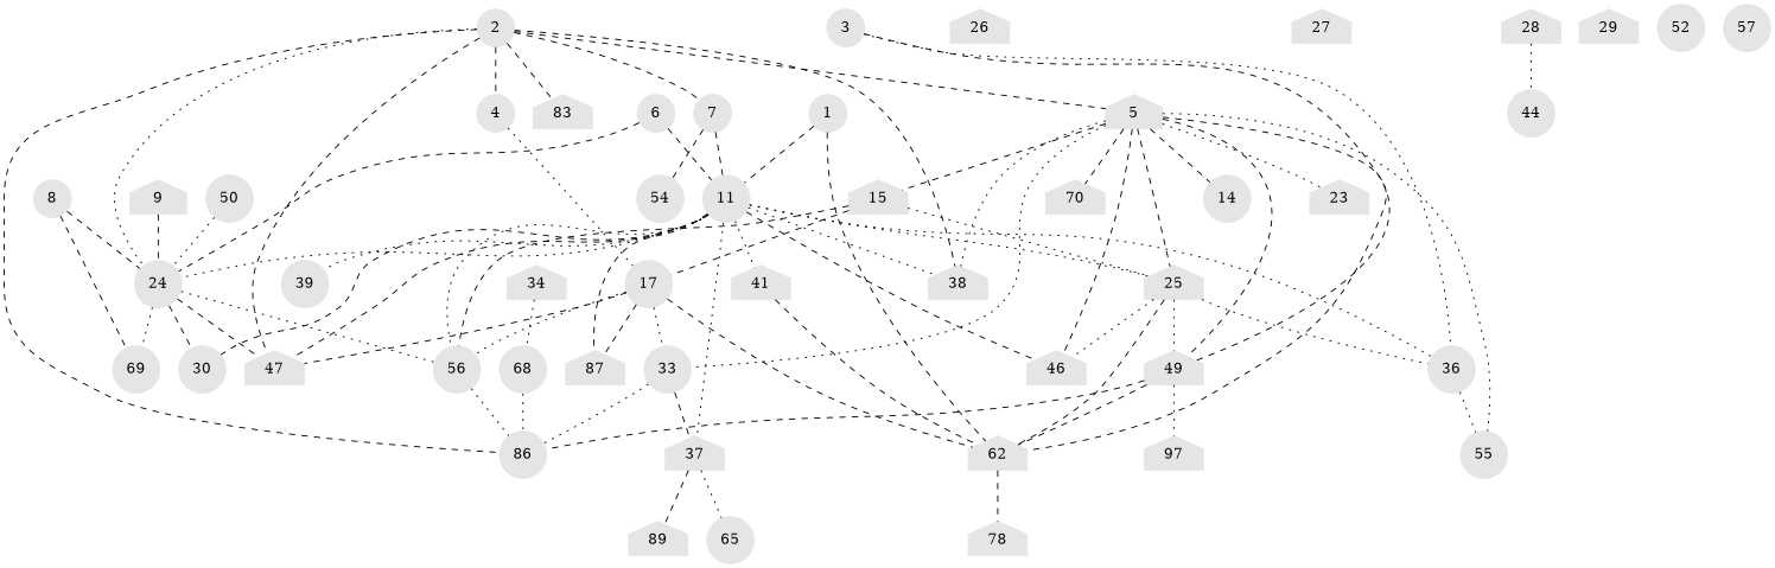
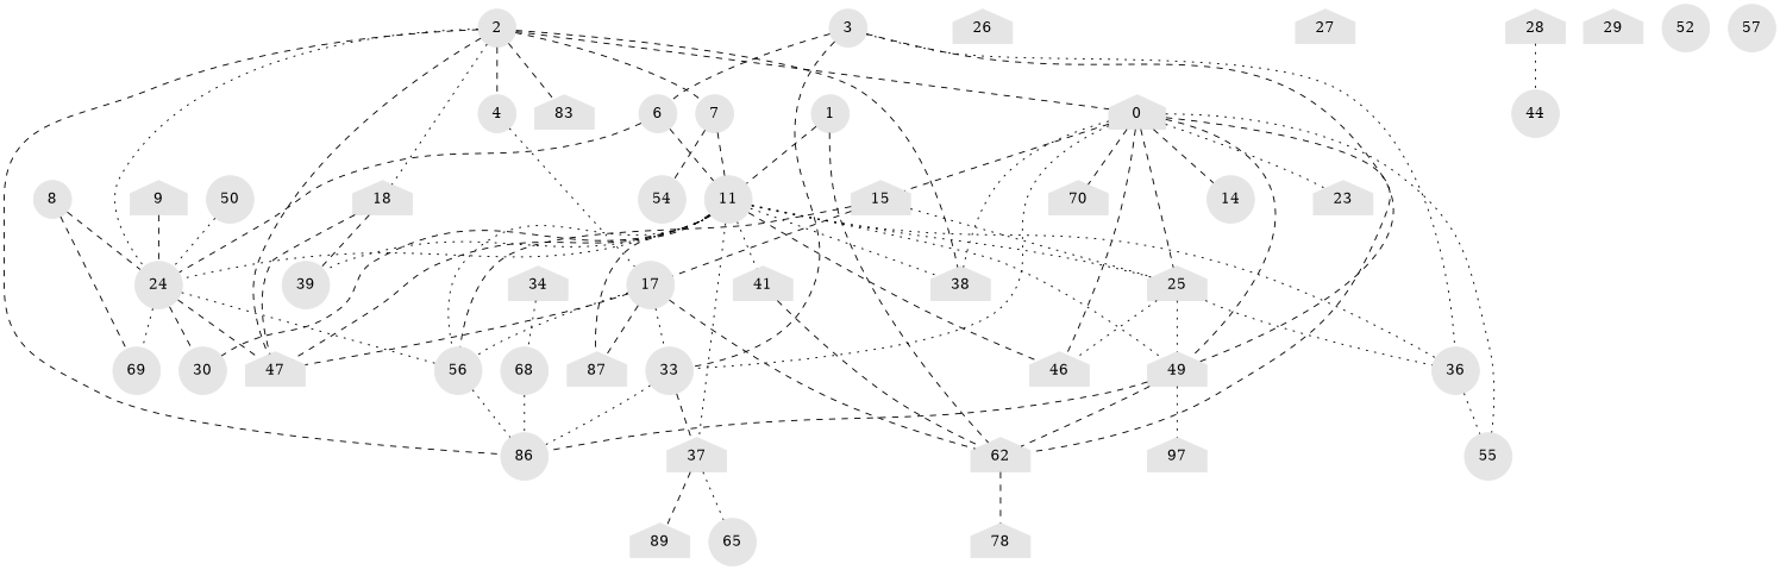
  graph {
    node [color=gray90 shape=circle style=filled]
    edge [style=dashed]
    11 [super="+50+13+96+32"]
    24 [super="+74+40"]
    38 [shape=house super="+71"]
    47 [shape=house super="+85+53"]
    36 [super="+43"]
    49 [shape=house super="+94+61"]
    25 [shape=house super="+63+35"]
    46 [shape=house]
    30 [super="+31"]
    37 [shape=house]
    39 [super="+98"]
    41 [shape=house]
    56 [super="+59"]
    87 [shape=house]
    1
    62 [shape=house super="+95"]
    78 [shape=house]
    2 [super="+66+73+21"]
    4
-   5 [shape=house super="+12"]
+   5 [shape=house super="+12" label=0]
    7 [super="+82"]
+   18 [shape=house]
    83 [shape=house]
    86
    17 [super="+81"]
    33 [super="+51+104"]
    14
    15 [shape=house super="+19"]
    23 [shape=house]
    55
    70 [shape=house]
    54
    69
    3 [super="+75+10"]
    6 [super="+93"]
    97 [shape=house]
    8 [super="+67"]
    9 [shape=house super="+42"]
    65
    89 [shape=house]
    n41 [label=50]
    26 [shape=house]
    27 [shape=house]
    28 [shape=house super="+58"]
    44
    29 [shape=house]
    34 [shape=house]
    68
    52 [super="+60"]
    57
    11 -- 24 [style=dotted]
    11 -- 38 [style=dotted]
    11 -- 47
    11 -- 36 [style=dotted weight=3]
+   11 -- 49 [style=dotted]
    11 -- 25 [style=dotted]
    11 -- 46
    11 -- 30
    11 -- 37 [style=dotted]
    11 -- 39 [style=dotted]
    11 -- 41 [style=dotted]
    11 -- 56 [style=dotted]
    11 -- 87
    24 -- 47
    24 -- 30
    24 -- 56 [style=dotted]
    24 -- 69 [style=dotted weight=2]
    36 -- 55 [style=dotted]
    49 -- 62
    49 -- 86
    49 -- 97 [style=dotted]
    25 -- 36 [style=dotted]
    25 -- 49 [style=dotted]
    25 -- 46 [style=dotted]
-   25 -- 62
    37 -- 65 [style=dotted]
    37 -- 89
    41 -- 62
    56 -- 86 [style=dotted]
    1 -- 11
    1 -- 62
    62 -- 78
    2 -- 24 [style=dotted]
    2 -- 38
    2 -- 47
    2 -- 4
    2 -- 5
    2 -- 7
+   2 -- 18 [style=dotted]
    2 -- 83
    2 -- 86
    4 -- 17 [style=dotted]
    5 -- 38 [style=dotted]
    5 -- 49
    5 -- 25
    5 -- 46
    5 -- 62
    5 -- 33 [style=dotted weight=2]
    5 -- 14
    5 -- 15
    5 -- 23 [style=dotted]
    5 -- 55 [style=dotted]
    5 -- 70
    7 -- 11
    7 -- 54
+   18 -- 47
+   18 -- 39
    17 -- 47
    17 -- 56 [style=dotted]
    17 -- 87
    17 -- 62
    17 -- 33 [style=dotted]
    33 -- 37
    33 -- 86 [style=dotted]
    15 -- 25 [style=dotted]
    15 -- 56
    15 -- 17
    3 -- 36 [style=dotted]
    3 -- 49
+   3 -- 33
+   3 -- 6
    6 -- 11
    6 -- 24
    8 -- 24
    8 -- 69
    9 -- 24 [weight=2]
    n41 -- 24 [style=dotted]
    28 -- 44 [style=dotted]
    34 -- 68 [style=dotted]
    68 -- 86 [style=dotted]
  }
